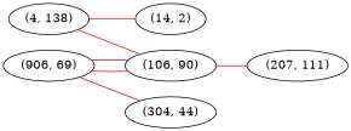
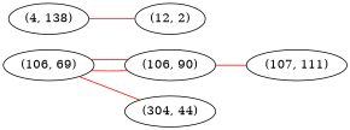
  graph {
    rankdir=LR
    edge [color=red weight=1]
    n1 [label="(106, 90)"]
    "(4, 138)"
-   "(14, 2)"
-   "(107, 111)" [label="(207, 111)"]
-   "(106, 69)" [label="(906, 69)"]
+   "(14, 2)" [label="(12, 2)"]
+   "(107, 111)"
+   "(106, 69)"
    n6 [label="(304, 44)"]
    n1 -- "(107, 111)"
-   "(4, 138)" -- n1
    "(4, 138)" -- "(14, 2)"
    "(106, 69)" -- n1
    "(106, 69)" -- n1
    "(106, 69)" -- n6
  }
